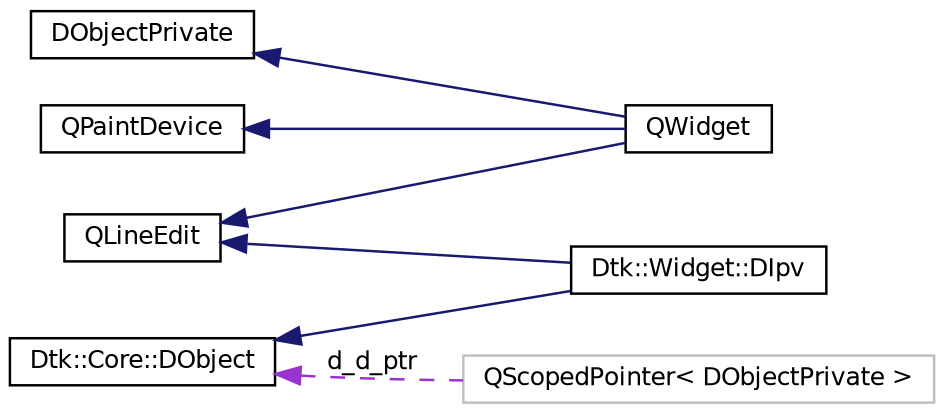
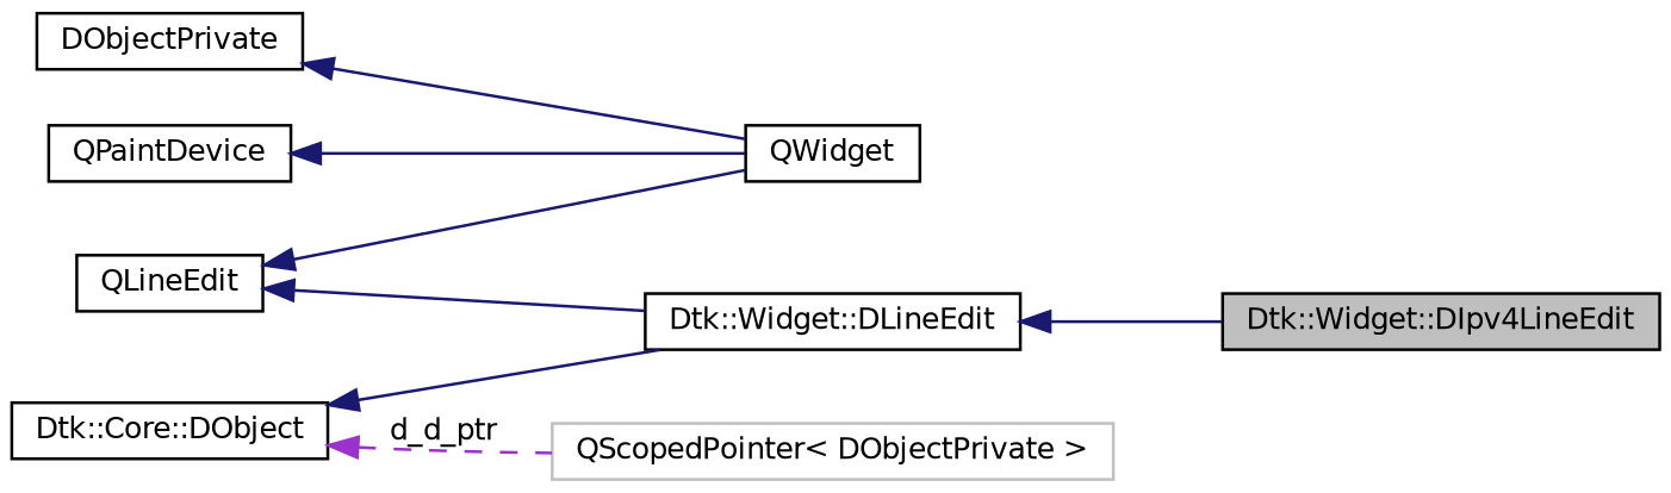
  digraph {
    rankdir=LR
    node [color=black fillcolor=white fontname=Helvetica fontsize=10 shape=record style=filled]
    edge [color=midnightblue dir=back fontname=Helvetica fontsize=10 labelfontname=Helvetica labelfontsize=10 style=solid]
-   n2 [height=0.2 label="Dtk::Widget::DIpv" width=0.4]
+   n1 [fillcolor=grey75 fontcolor=black height=0.2 label="Dtk::Widget::DIpv4LineEdit" width=0.4]
+   n2 [height=0.2 label="Dtk::Widget::DLineEdit" width=0.4]
    n3 [height=0.2 label=QLineEdit width=0.4]
    n4 [height=0.2 label=QWidget width=0.4]
    n5 [height=0.2 label=DObjectPrivate width=0.4]
    n6 [height=0.2 label=QPaintDevice width=0.4]
    n7 [height=0.2 label="Dtk::Core::DObject" width=0.4]
    n8 [color=grey75 height=0.2 label="QScopedPointer\< DObjectPrivate \>" width=0.4]
+   n2 -> n1
    n3 -> n2
    n3 -> n4
    n5 -> n4
    n6 -> n4
    n7 -> n2
    n7 -> n8 [color=darkorchid3 label=" d_d_ptr" style=dashed]
  }
